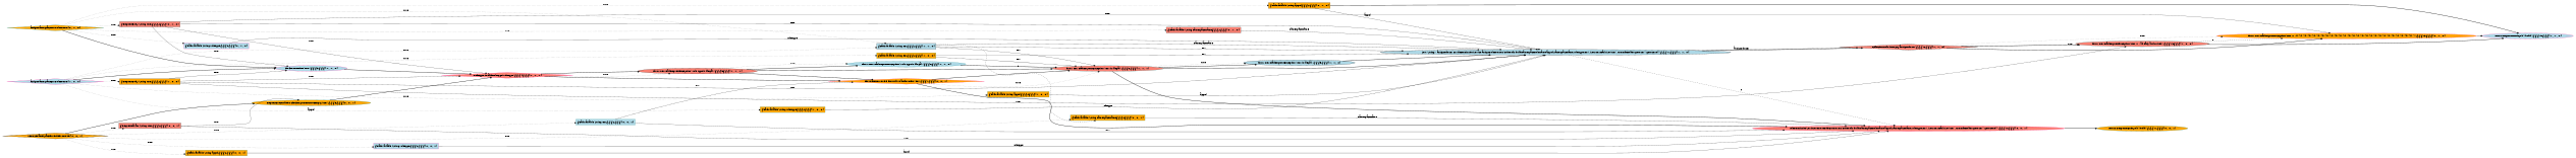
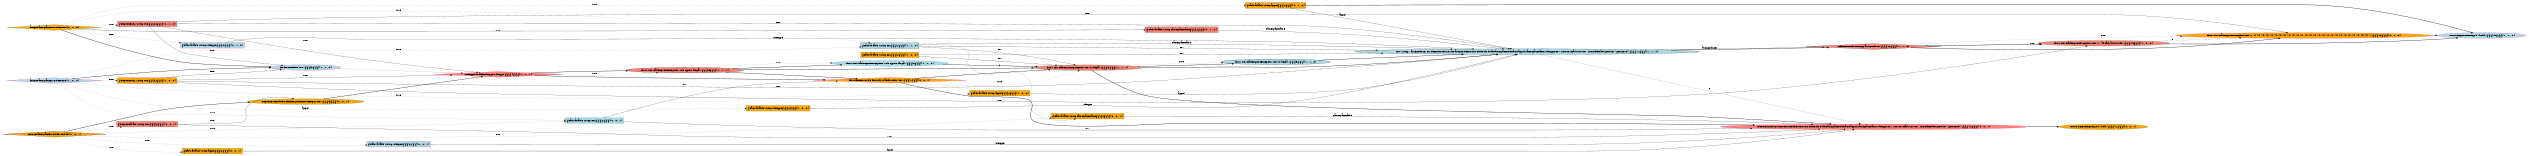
  digraph {
    rankdir=LR
    node [color=teal fillcolor=orange shape=box style=filled]
    edge [arrowhead=dot style=solid]
    n1 [color=black fillcolor=lightblue label="@PathVariable String env@@@2@@@['1', '1', '0']"]
    n2 [color=black fillcolor=lightblue label="Set<String> assignedUser = rolePermissionService.assignRoleToUsers(RoleUtils.buildNamespaceRoleName(appId,namespaceName,roleType,env),Sets.newHashSet(user),userInfoHolder.getUser().getUserId())@@@11@@@['1', '1', '0']" shape=ellipse]
    n3 [fillcolor=salmon label="throw new BadRequestException(\"env is illegal\")@@@8@@@['1', '1', '1']" shape=ellipse]
    n4 [label="@PathVariable String namespaceName@@@2@@@['0', '0', '1']"]
    n5 [color=black fillcolor=salmon label="CollectionUtils.isEmpty(assignedUser)@@@12@@@['1', '1', '0']" shape=diamond]
    n6 [color=deeppink fillcolor=salmon label="rolePermissionService.removeRoleFromUsers(RoleUtils.buildNamespaceRoleName(appId,namespaceName,roleType,env),Sets.newHashSet(user),userInfoHolder.getUser().getUserId())@@@10@@@['0', '0', '1']" shape=ellipse]
    n7 [color=black fillcolor=lightblue label="throw new BadRequestException(\"env is illegal\")@@@9@@@['1', '1', '0']" shape=ellipse]
    n8 [fillcolor=salmon label="@RequestBody String user@@@2@@@['0', '1', '0']"]
    n9 [color=deeppink fillcolor=lightblue label="checkUserExists(user)@@@3@@@['1', '1', '0']" shape=ellipse]
    n10 [color=deeppink label="throw new BadRequestException(user + \"�ｿｽ�ｿｽ�ｿｽ�ｿｽ�ｿｽ�ｿｽ�ｿｽ�ｿｽ�ｿｽ�ｿｽ�ｿｽ�ｿｽ�ｿｽ�ｿｽ�ｿｽ�ｿｽ�ｿｽ�ｿｽ�ｿｽ�ｿｽ�ｿｽ�ｿｽ�ｿｽ�ｿｽ�ｿｽ�ｿｽ�ｿｽ\")@@@13@@@['0', '1', '0']" shape=ellipse]
    n11 [color=deeppink fillcolor=salmon label="!RoleType.isValidRoleType(roleType)@@@4@@@['1', '1', '1']" shape=diamond]
    n12 [color=deeppink fillcolor=lightblue label="return ResponseEntity.ok().build()@@@15@@@['1', '1', '0']" shape=ellipse]
    n13 [color=black fillcolor=salmon label="throw new BadRequestException(\"role type is illegal\")@@@5@@@['1', '1', '1']" shape=ellipse]
    n14 [color=deeppink label="Env.UNKNOWN == EnvUtils.transformEnv(env)@@@7@@@['0', '0', '1']" shape=diamond]
    n15 [fillcolor=salmon label="throw new BadRequestException(user + \" already authorized\")@@@13@@@['1', '0', '0']" shape=ellipse]
    n16 [label="return ResponseEntity.ok().build()@@@11@@@['0', '0', '1']" shape=ellipse]
    n17 [label="assignNamespaceEnvRoleToUser['0', '1', '0']" shape=diamond]
    n18 [color=black fillcolor=salmon label="@PathVariable String namespaceName@@@2@@@['0', '1', '0']"]
    n19 [color=black label="@PathVariable String appId@@@2@@@['0', '1', '0']"]
    n20 [color=deeppink fillcolor=lightblue label="@PathVariable String roleType@@@2@@@['0', '1', '0']"]
    n21 [label="@PathVariable String env@@@2@@@['1', '0', '0']"]
    n22 [color=black label="@RequestBody String user@@@2@@@['1', '0', '0']"]
    n23 [label="@PathVariable String roleType@@@2@@@['1', '0', '0']"]
    n24 [fillcolor=salmon label="@RequestParam String user@@@2@@@['0', '0', '1']"]
    n25 [label="RequestPrecondition.checkArgumentsNotEmpty(user)@@@3@@@['0', '0', '1']" shape=ellipse]
    n26 [fillcolor=lightblue label="throw new BadRequestException(\"role type is illegal\")@@@6@@@['1', '1', '0']" shape=ellipse]
    n27 [color=black label="removeNamespaceEnvRoleFromUser['0', '0', '1']" shape=diamond]
    n28 [label="@PathVariable String appId@@@2@@@['0', '0', '1']"]
    n29 [color=deeppink fillcolor=lightblue label="@PathVariable String roleType@@@2@@@['0', '0', '1']"]
    n30 [fillcolor=lightblue label="@PathVariable String env@@@2@@@['0', '0', '1']"]
    n31 [color=deeppink fillcolor=lightblue label="assignNamespaceEnvRoleToUser['1', '0', '0']" shape=diamond]
    n32 [label="@PathVariable String appId@@@2@@@['1', '0', '0']"]
    n1 -> n2 [label=namespaceName]
    n1 -> n2 [label=env]
    n1 -> n3 [arrowhead=diamond label=env]
    n1 -> n4 [label=0 style=dashed]
    n2 -> n5 [label=assignedUser]
    n2 -> n5 [style=bold]
    n2 -> n6 [arrowhead=diamond label=0 style=dashed]
    n3 -> n2 [style=bold]
    n3 -> n6 [arrowhead=diamond style=bold]
    n3 -> n7 [style=bold]
    n3 -> n7 [arrowhead=diamond label=true style=dotted]
    n4 -> n6 [arrowhead=diamond label=namespaceName]
    n5 -> n10 [arrowhead=diamond style=bold]
    n5 -> n10 [label=true style=dotted]
    n5 -> n15 [arrowhead=diamond style=bold]
    n5 -> n15 [arrowhead=diamond label=true style=dotted]
    n6 -> n16 [arrowhead=diamond style=bold]
    n7 -> n2 [arrowhead=diamond style=bold]
    n8 -> n2 [arrowhead=diamond label=user]
    n8 -> n9 [label=user]
    n8 -> n10 [arrowhead=diamond label=user]
    n8 -> n11 [label=user]
-   n9 -> n11 [style=bold]
+   n9 -> n11 [style=dashed]
    n10 -> n12 [arrowhead=diamond style=bold]
    n11 -> n13 [arrowhead=diamond style=bold]
    n11 -> n13 [arrowhead=diamond label=true style=dotted]
    n11 -> n14 [style=bold]
    n13 -> n3 [arrowhead=diamond style=bold]
    n13 -> n14 [style=bold]
    n13 -> n26 [style=bold]
    n13 -> n26 [label=true style=dotted]
    n14 -> n3 [style=bold]
    n14 -> n3 [arrowhead=diamond label=true style=dotted]
    n14 -> n6 [style=bold]
    n15 -> n10 [arrowhead=diamond label=0 style=dashed]
    n15 -> n12 [style=bold]
    n17 -> n1 [arrowhead=diamond label=true style=dotted]
    n17 -> n8 [arrowhead=diamond label=true style=dotted]
    n17 -> n9 [arrowhead=diamond style=bold]
-   n17 -> n18 [label=true style=dotted]
+   n17 -> n18 [label=true]
    n17 -> n19 [label=true style=dotted]
    n17 -> n20 [label=true style=dotted]
    n18 -> n2 [label=namespaceName]
    n19 -> n2 [arrowhead=diamond label=appId]
    n19 -> n12 [style=bold]
    n20 -> n2 [label=roleType]
    n21 -> n2 [arrowhead=diamond label=env]
    n21 -> n3 [label=env]
    n22 -> n2 [arrowhead=diamond label=user]
    n22 -> n9 [arrowhead=diamond label=user]
    n22 -> n11 [arrowhead=diamond label=user]
    n22 -> n15 [arrowhead=diamond label=user]
    n23 -> n2 [label=roleType]
    n24 -> n6 [label=user]
    n24 -> n25 [arrowhead=diamond label=user]
    n25 -> n11 [style=bold]
    n26 -> n3 [style=bold]
    n27 -> n4 [label=true style=dotted]
    n27 -> n24 [label=true style=dotted]
    n27 -> n25 [style=bold]
    n27 -> n28 [arrowhead=diamond label=true style=dotted]
    n27 -> n29 [label=true style=dotted]
    n27 -> n30 [label=true style=dotted]
    n28 -> n6 [label=appId]
    n29 -> n6 [label=roleType]
    n30 -> n6 [arrowhead=diamond label=env]
    n30 -> n14 [label=env]
    n31 -> n1 [label=true style=dotted]
    n31 -> n9 [style=bold]
-   n31 -> n21 [label=true style=dotted]
+   n31 -> n30 [label=true style=dotted]
    n31 -> n22 [arrowhead=diamond label=true style=dotted]
    n31 -> n23 [label=appId style=dotted]
    n31 -> n32 [arrowhead=diamond label=true style=dotted]
    n32 -> n2 [label=appId]
  }
